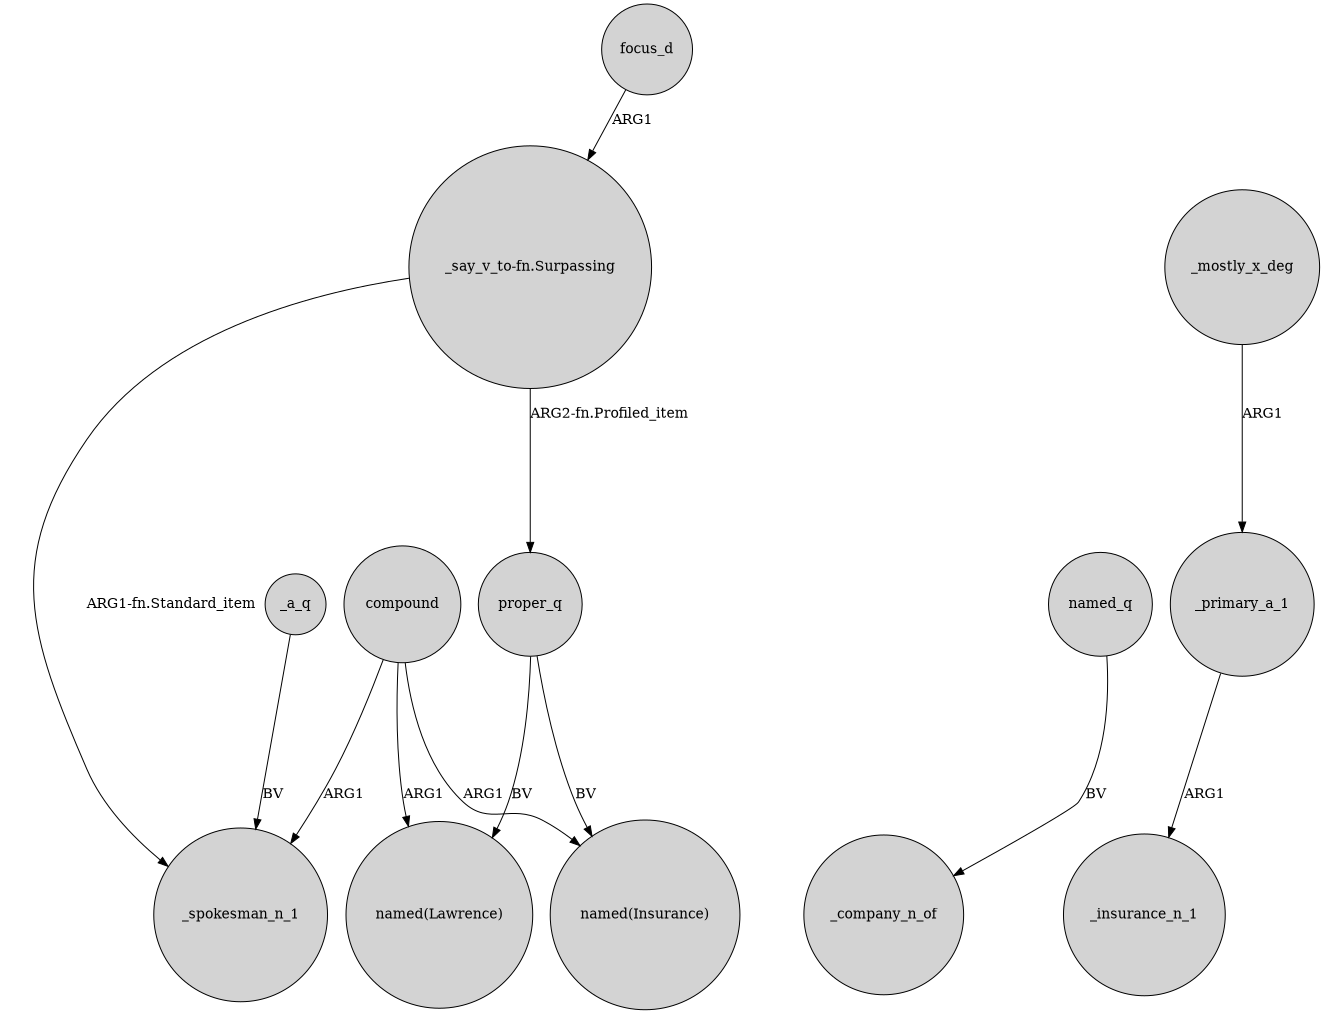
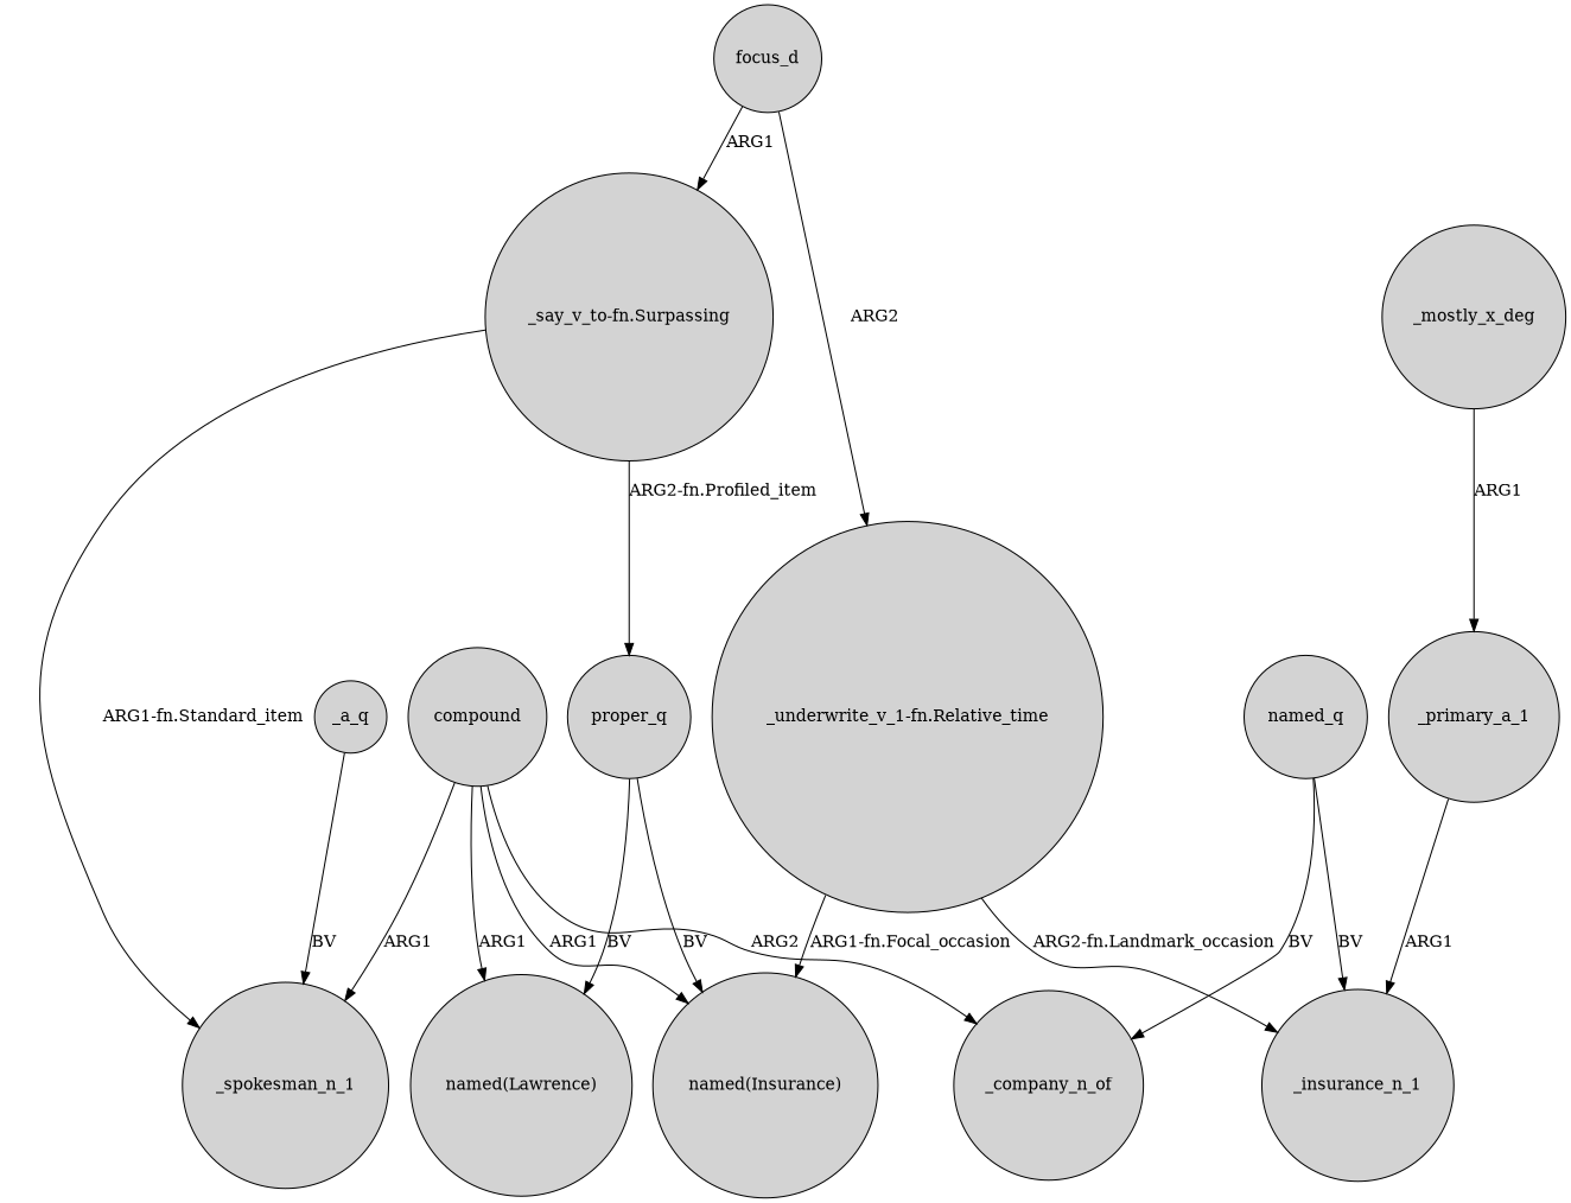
  digraph {
    node [shape=circle style=filled]
    "_say_v_to-fn.Surpassing"
    _spokesman_n_1
    proper_q
+   "_underwrite_v_1-fn.Relative_time"
    _insurance_n_1
    "named(Insurance)"
    focus_d
    _mostly_x_deg
    _primary_a_1
    n10 [label=named_q]
    _company_n_of
    compound
    "named(Lawrence)"
    _a_q
    "_say_v_to-fn.Surpassing" -> _spokesman_n_1 [label="ARG1-fn.Standard_item"]
    "_say_v_to-fn.Surpassing" -> proper_q [label="ARG2-fn.Profiled_item"]
    proper_q -> "named(Insurance)" [label=BV]
    proper_q -> "named(Lawrence)" [label=BV]
+   "_underwrite_v_1-fn.Relative_time" -> _insurance_n_1 [label="ARG2-fn.Landmark_occasion"]
+   "_underwrite_v_1-fn.Relative_time" -> "named(Insurance)" [label="ARG1-fn.Focal_occasion"]
    focus_d -> "_say_v_to-fn.Surpassing" [label=ARG1]
+   focus_d -> "_underwrite_v_1-fn.Relative_time" [label=ARG2]
    _mostly_x_deg -> _primary_a_1 [label=ARG1]
    _primary_a_1 -> _insurance_n_1 [label=ARG1]
+   n10 -> _insurance_n_1 [label=BV]
    n10 -> _company_n_of [label=BV]
    compound -> _spokesman_n_1 [label=ARG1]
    compound -> "named(Insurance)" [label=ARG1]
+   compound -> _company_n_of [label=ARG2]
    compound -> "named(Lawrence)" [label=ARG1]
    _a_q -> _spokesman_n_1 [label=BV]
  }
